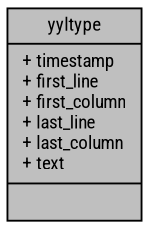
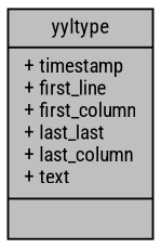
  digraph {
    fontname="Roboto Condensed"
-   n1 [color=black fillcolor=grey75 fontcolor=black fontname="Roboto Condensed" fontsize=10 height=0.2 label="{yyltype\n|+ timestamp\l+ first_line\l+ first_column\l+ last_line\l+ last_column\l+ text\l|}" shape=record style=filled width=0.4]
+   n1 [color=black fillcolor=grey75 fontcolor=black fontname="Roboto Condensed" fontsize=10 height=0.2 label="{yyltype\n|+ timestamp\l+ first_line\l+ first_column\l+ last_last\l+ last_column\l+ text\l|}" shape=record style=filled width=0.4]
  }
